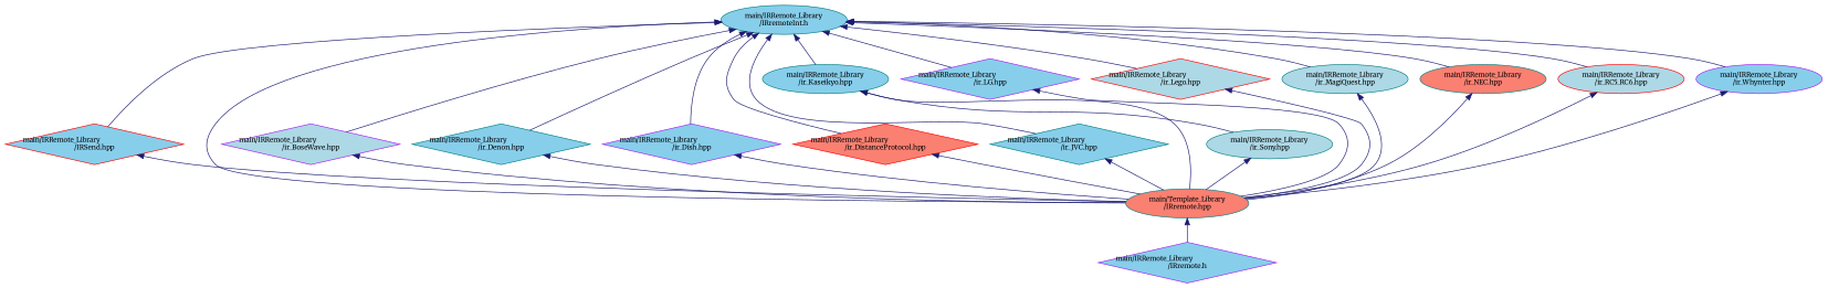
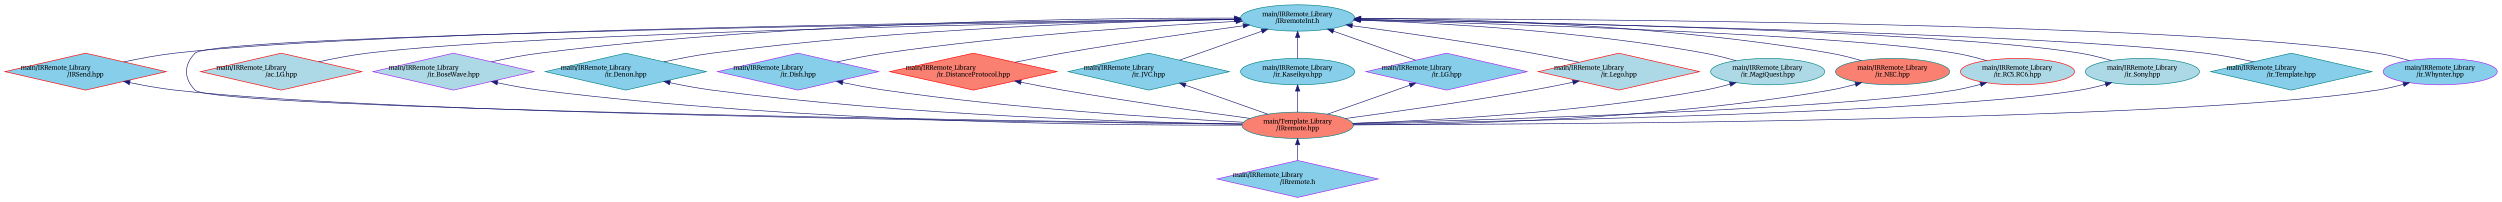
  digraph {
    fontname=Merriweather
    node [color=teal fillcolor=skyblue fontname=Merriweather fontsize=10 shape=diamond style=filled]
    edge [color=midnightblue dir=back fontname=Merriweather fontsize=10 labelfontname=Helvetica labelfontsize=10 style=solid]
    n1 [fontcolor=black height=0.2 label="main/IRRemote_Library\l/IRremoteInt.h" shape=ellipse width=0.4]
    n2 [color=red height=0.2 label="main/IRRemote_Library\l/IRSend.hpp" width=0.4]
    n3 [fillcolor=salmon height=0.2 label="main/Template_Library\l/IRremote.hpp" shape=ellipse width=0.4]
+   n4 [color=red fillcolor=lightblue height=0.2 label="main/IRRemote_Library\l/ac_LG.hpp" width=0.4]
    n5 [color=purple fillcolor=lightblue height=0.2 label="main/IRRemote_Library\l/ir_BoseWave.hpp" width=0.4]
    n6 [height=0.2 label="main/IRRemote_Library\l/ir_Denon.hpp" width=0.4]
    n7 [color=purple height=0.2 label="main/IRRemote_Library\l/ir_Dish.hpp" width=0.4]
    n8 [color=red fillcolor=salmon height=0.2 label="main/IRRemote_Library\l/ir_DistanceProtocol.hpp" width=0.4]
    n9 [height=0.2 label="main/IRRemote_Library\l/ir_JVC.hpp" width=0.4]
    n10 [height=0.2 label="main/IRRemote_Library\l/ir_Kaseikyo.hpp" shape=ellipse width=0.4]
    n11 [color=purple height=0.2 label="main/IRRemote_Library\l/ir_LG.hpp" width=0.4]
    n12 [color=red fillcolor=lightblue height=0.2 label="main/IRRemote_Library\l/ir_Lego.hpp" width=0.4]
    n13 [fillcolor=lightblue height=0.2 label="main/IRRemote_Library\l/ir_MagiQuest.hpp" shape=ellipse width=0.4]
    n14 [fillcolor=salmon height=0.2 label="main/IRRemote_Library\l/ir_NEC.hpp" shape=ellipse width=0.4]
    n15 [color=red fillcolor=lightblue height=0.2 label="main/IRRemote_Library\l/ir_RC5_RC6.hpp" shape=ellipse width=0.4]
    n16 [fillcolor=lightblue height=0.2 label="main/IRRemote_Library\l/ir_Sony.hpp" shape=ellipse width=0.4]
+   n17 [height=0.2 label="main/IRRemote_Library\l/ir_Template.hpp" width=0.4]
    n18 [color=purple height=0.2 label="main/IRRemote_Library\l/ir_Whynter.hpp" shape=ellipse width=0.4]
    n19 [color=purple height=0.2 label="main/IRRemote_Library\l/IRremote.h" width=0.4]
    n1 -> n2
    n1 -> n3
+   n1 -> n4
    n1 -> n5
    n1 -> n6
    n1 -> n7
    n1 -> n8
    n1 -> n9
    n1 -> n10
    n1 -> n11
    n1 -> n12
    n1 -> n13
    n1 -> n14
    n1 -> n15
-   n10 -> n16
+   n1 -> n16
+   n1 -> n17
    n1 -> n18
    n2 -> n3
    n3 -> n19
    n5 -> n3
    n6 -> n3
    n7 -> n3
    n8 -> n3
    n9 -> n3
    n10 -> n3
    n11 -> n3
    n12 -> n3
    n13 -> n3
    n14 -> n3
    n15 -> n3
    n16 -> n3
    n18 -> n3
  }
